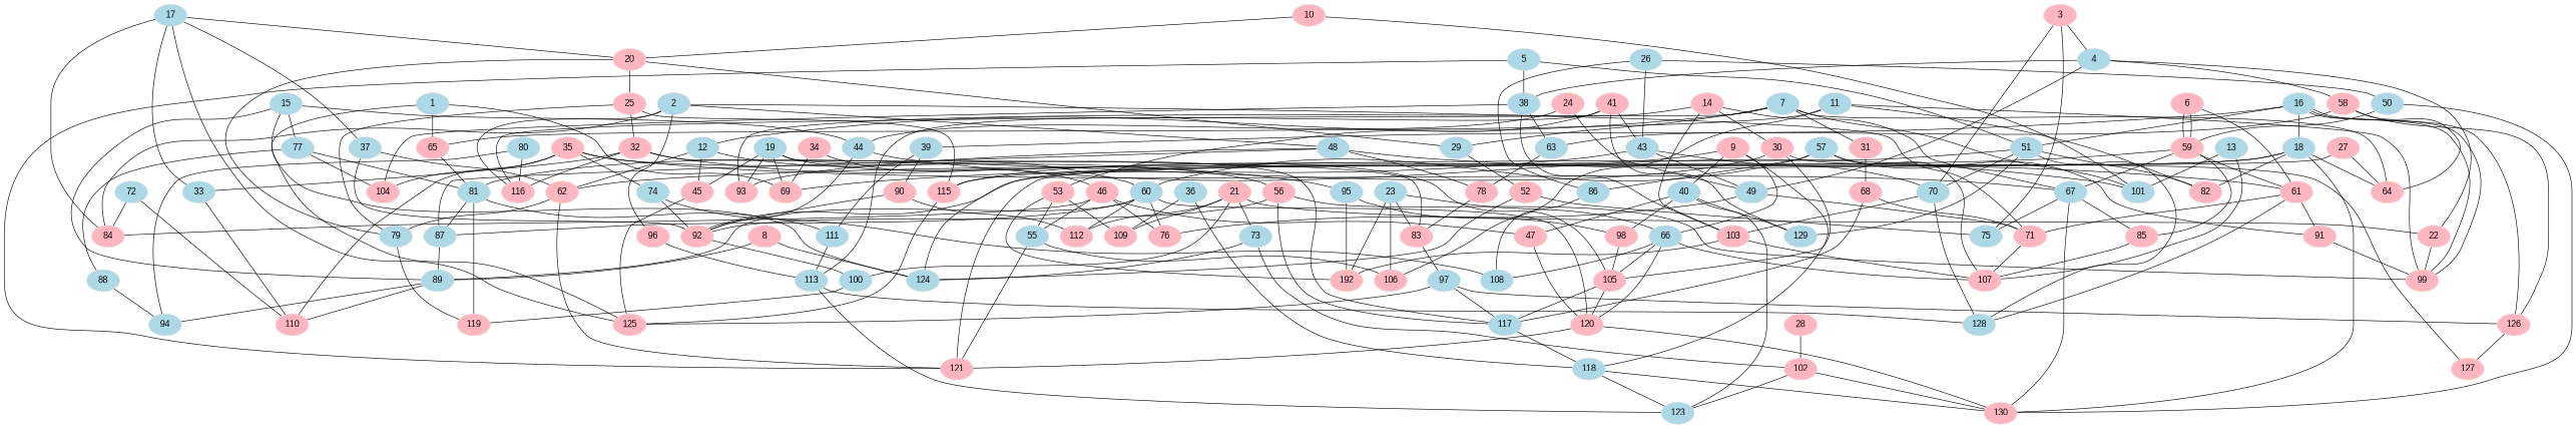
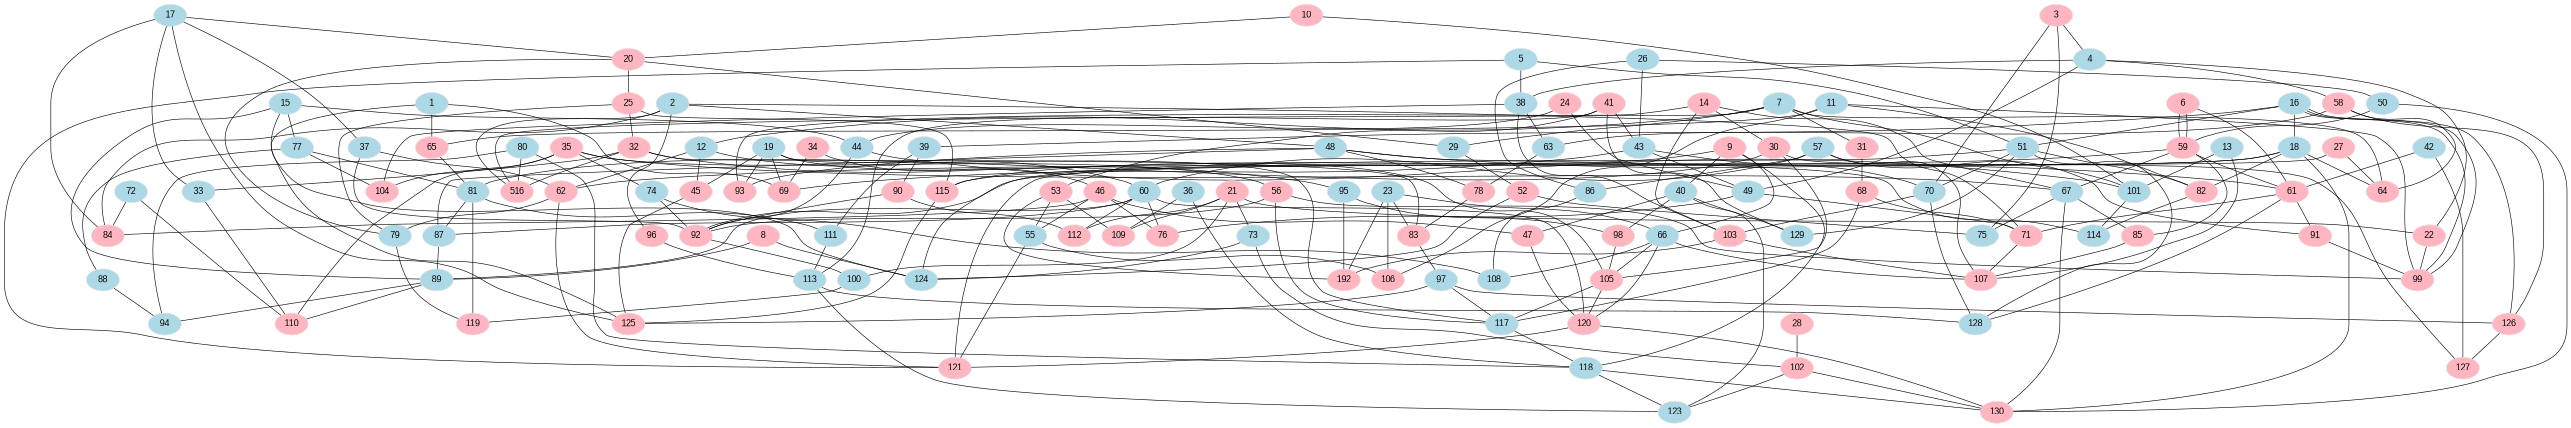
  graph {
    fontname="Liberation Sans"
    node [color=gray90 fillcolor=lightpink fontname="Liberation Sans" style=filled]
    edge [fontname="Liberation Sans"]
    1 [fillcolor=lightblue]
    65
    69
    125
    81 [fillcolor=lightblue]
    2 [fillcolor=lightblue]
    48 [fillcolor=lightblue]
    71
    84
    96
-   116
+   116 [label=516]
    61
    93
    78
    87 [fillcolor=lightblue]
+   114 [fillcolor=lightblue]
    107
    113 [fillcolor=lightblue]
    4 [fillcolor=lightblue]
    3
    70 [fillcolor=lightblue]
    75 [fillcolor=lightblue]
    22
    38 [fillcolor=lightblue]
    49 [fillcolor=lightblue]
    58
    103
    128 [fillcolor=lightblue]
    99
    104
    63 [fillcolor=lightblue]
    76
    64
    126
    5 [fillcolor=lightblue]
    51 [fillcolor=lightblue]
    121
    124 [fillcolor=lightblue]
    82
    129 [fillcolor=lightblue]
    6
    59
    62
    67 [fillcolor=lightblue]
    85
    91
    7 [fillcolor=lightblue]
    12 [fillcolor=lightblue]
    29 [fillcolor=lightblue]
    31
    101 [fillcolor=lightblue]
    45
    60 [fillcolor=lightblue]
    52
    68
    89 [fillcolor=lightblue]
    8
    110
    94 [fillcolor=lightblue]
    40 [fillcolor=lightblue]
    9
    66 [fillcolor=lightblue]
    118 [fillcolor=lightblue]
    115
    28
    102
    47
    98
    123 [fillcolor=lightblue]
    105
    120
    108 [fillcolor=lightblue]
    130
    10
    20
    25
    79 [fillcolor=lightblue]
    11 [fillcolor=lightblue]
    106
    112
    13 [fillcolor=lightblue]
    14
    30
    127
    n85 [label=192]
    15 [fillcolor=lightblue]
    44 [fillcolor=lightblue]
    77 [fillcolor=lightblue]
    92
    88 [fillcolor=lightblue]
    16 [fillcolor=lightblue]
    18 [fillcolor=lightblue]
    39 [fillcolor=lightblue]
    90
    111 [fillcolor=lightblue]
    17 [fillcolor=lightblue]
    33 [fillcolor=lightblue]
    37 [fillcolor=lightblue]
    100 [fillcolor=lightblue]
    19 [fillcolor=lightblue]
    117 [fillcolor=lightblue]
    32
    119
    21
    73 [fillcolor=lightblue]
    109
    23 [fillcolor=lightblue]
    83
    97 [fillcolor=lightblue]
    24
    95 [fillcolor=lightblue]
    26 [fillcolor=lightblue]
    43 [fillcolor=lightblue]
    50 [fillcolor=lightblue]
    86 [fillcolor=lightblue]
    27
    34
    46
    55 [fillcolor=lightblue]
    35
    56
    74 [fillcolor=lightblue]
    36 [fillcolor=lightblue]
    41
    53
+   42 [fillcolor=lightblue]
    57 [fillcolor=lightblue]
    72 [fillcolor=lightblue]
    80 [fillcolor=lightblue]
    1 -- 65
    1 -- 69
    1 -- 125
    65 -- 81
    81 -- 87
    81 -- 111
    81 -- 119
    2 -- 48
    2 -- 71
    2 -- 84
    2 -- 96
    2 -- 116
    48 -- 61
    48 -- 93
    48 -- 78
    48 -- 87
+   48 -- 114
    71 -- 107
    96 -- 113
    61 -- 71
    61 -- 128
    61 -- 91
    78 -- 83
    87 -- 89
    113 -- 128
    113 -- 123
    4 -- 22
    4 -- 38
    4 -- 49
    4 -- 58
    3 -- 4
    3 -- 70
    3 -- 75
    70 -- 103
    70 -- 128
    22 -- 99
    38 -- 103
    38 -- 104
    38 -- 63
    49 -- 71
    49 -- 76
    58 -- 63
    58 -- 64
    58 -- 126
    103 -- 107
    103 -- n85
    63 -- 78
    126 -- 127
    5 -- 38
    5 -- 51
    5 -- 121
    51 -- 70
    51 -- 128
    51 -- 124
    51 -- 82
    51 -- 129
+   82 -- 114
    6 -- 61
    6 -- 59
    6 -- 59
    59 -- 61
    59 -- 62
    59 -- 67
    59 -- 85
    62 -- 121
    62 -- 79
    67 -- 75
    67 -- 85
    67 -- 130
    85 -- 107
    91 -- 99
    7 -- 116
    7 -- 64
    7 -- 12
    7 -- 29
    7 -- 31
    7 -- 101
    12 -- 62
    12 -- 45
    12 -- 60
    29 -- 52
    31 -- 68
+   101 -- 114
    45 -- 125
    60 -- 87
    60 -- 76
    60 -- 89
    60 -- 120
    60 -- 112
    52 -- 75
    52 -- 124
    68 -- 71
    68 -- 117
    89 -- 110
    89 -- 94
    8 -- 124
    8 -- 89
    40 -- 129
    40 -- 47
    40 -- 98
    40 -- 123
    9 -- 40
    9 -- 66
    9 -- 118
    9 -- 115
    66 -- 107
    66 -- 105
    66 -- 120
    66 -- 108
    118 -- 123
    118 -- 130
    115 -- 125
    28 -- 102
    102 -- 123
    102 -- 130
    47 -- 120
    98 -- 105
    105 -- 120
    105 -- 117
    120 -- 121
    120 -- 130
    10 -- 101
    10 -- 20
    20 -- 29
    20 -- 25
    20 -- 79
    25 -- 115
    25 -- 79
    25 -- 32
    79 -- 119
    11 -- 65
    11 -- 99
    11 -- 82
    11 -- 106
    13 -- 107
    13 -- 101
    14 -- 93
    14 -- 103
    14 -- 67
    14 -- 30
    30 -- 81
    30 -- 105
    30 -- 127
    15 -- 124
    15 -- 89
    15 -- 44
    15 -- 77
    44 -- 101
    44 -- 92
    77 -- 81
    77 -- 104
    77 -- 88
    92 -- 100
    88 -- 94
    16 -- 99
    16 -- 99
    16 -- 126
    16 -- 51
    16 -- 18
    16 -- 39
    18 -- 64
    18 -- 82
    18 -- 115
    18 -- 130
    18 -- 92
    39 -- 90
    39 -- 111
    90 -- 112
    90 -- 92
    111 -- 113
    17 -- 125
    17 -- 84
    17 -- 20
    17 -- 33
    17 -- 37
    33 -- 110
    37 -- 62
    37 -- 92
    100 -- 119
    19 -- 69
    19 -- 93
    19 -- 45
    19 -- 105
    19 -- 117
    117 -- 118
    32 -- 116
    32 -- 33
    32 -- 83
    32 -- 95
    21 -- 22
    21 -- 112
    21 -- 100
    21 -- 73
    21 -- 109
    73 -- 124
    73 -- 102
    23 -- 66
    23 -- 106
    23 -- n85
    23 -- 83
    83 -- 97
    97 -- 125
    97 -- 126
    97 -- 117
    24 -- 49
    24 -- 44
    95 -- 98
    95 -- n85
    26 -- 43
    26 -- 50
    26 -- 86
    43 -- 69
    43 -- 70
    43 -- 49
    50 -- 59
    50 -- 130
    86 -- 108
    27 -- 64
    27 -- 121
    34 -- 69
    34 -- 46
    46 -- 84
    46 -- 76
    46 -- 47
    46 -- 55
    55 -- 121
    55 -- 106
    35 -- 104
    35 -- 67
    35 -- 110
    35 -- 56
    35 -- 74
    56 -- 99
    56 -- 92
    56 -- 117
    74 -- 108
    74 -- 92
    36 -- 118
    36 -- 109
    41 -- 113
    41 -- 129
    41 -- 43
    41 -- 53
    53 -- n85
    53 -- 109
    53 -- 55
+   42 -- 61
+   42 -- 127
    57 -- 107
    57 -- 91
    57 -- 60
    57 -- 86
    72 -- 84
    72 -- 110
    80 -- 116
    80 -- 94
+   80 -- 118
  }
